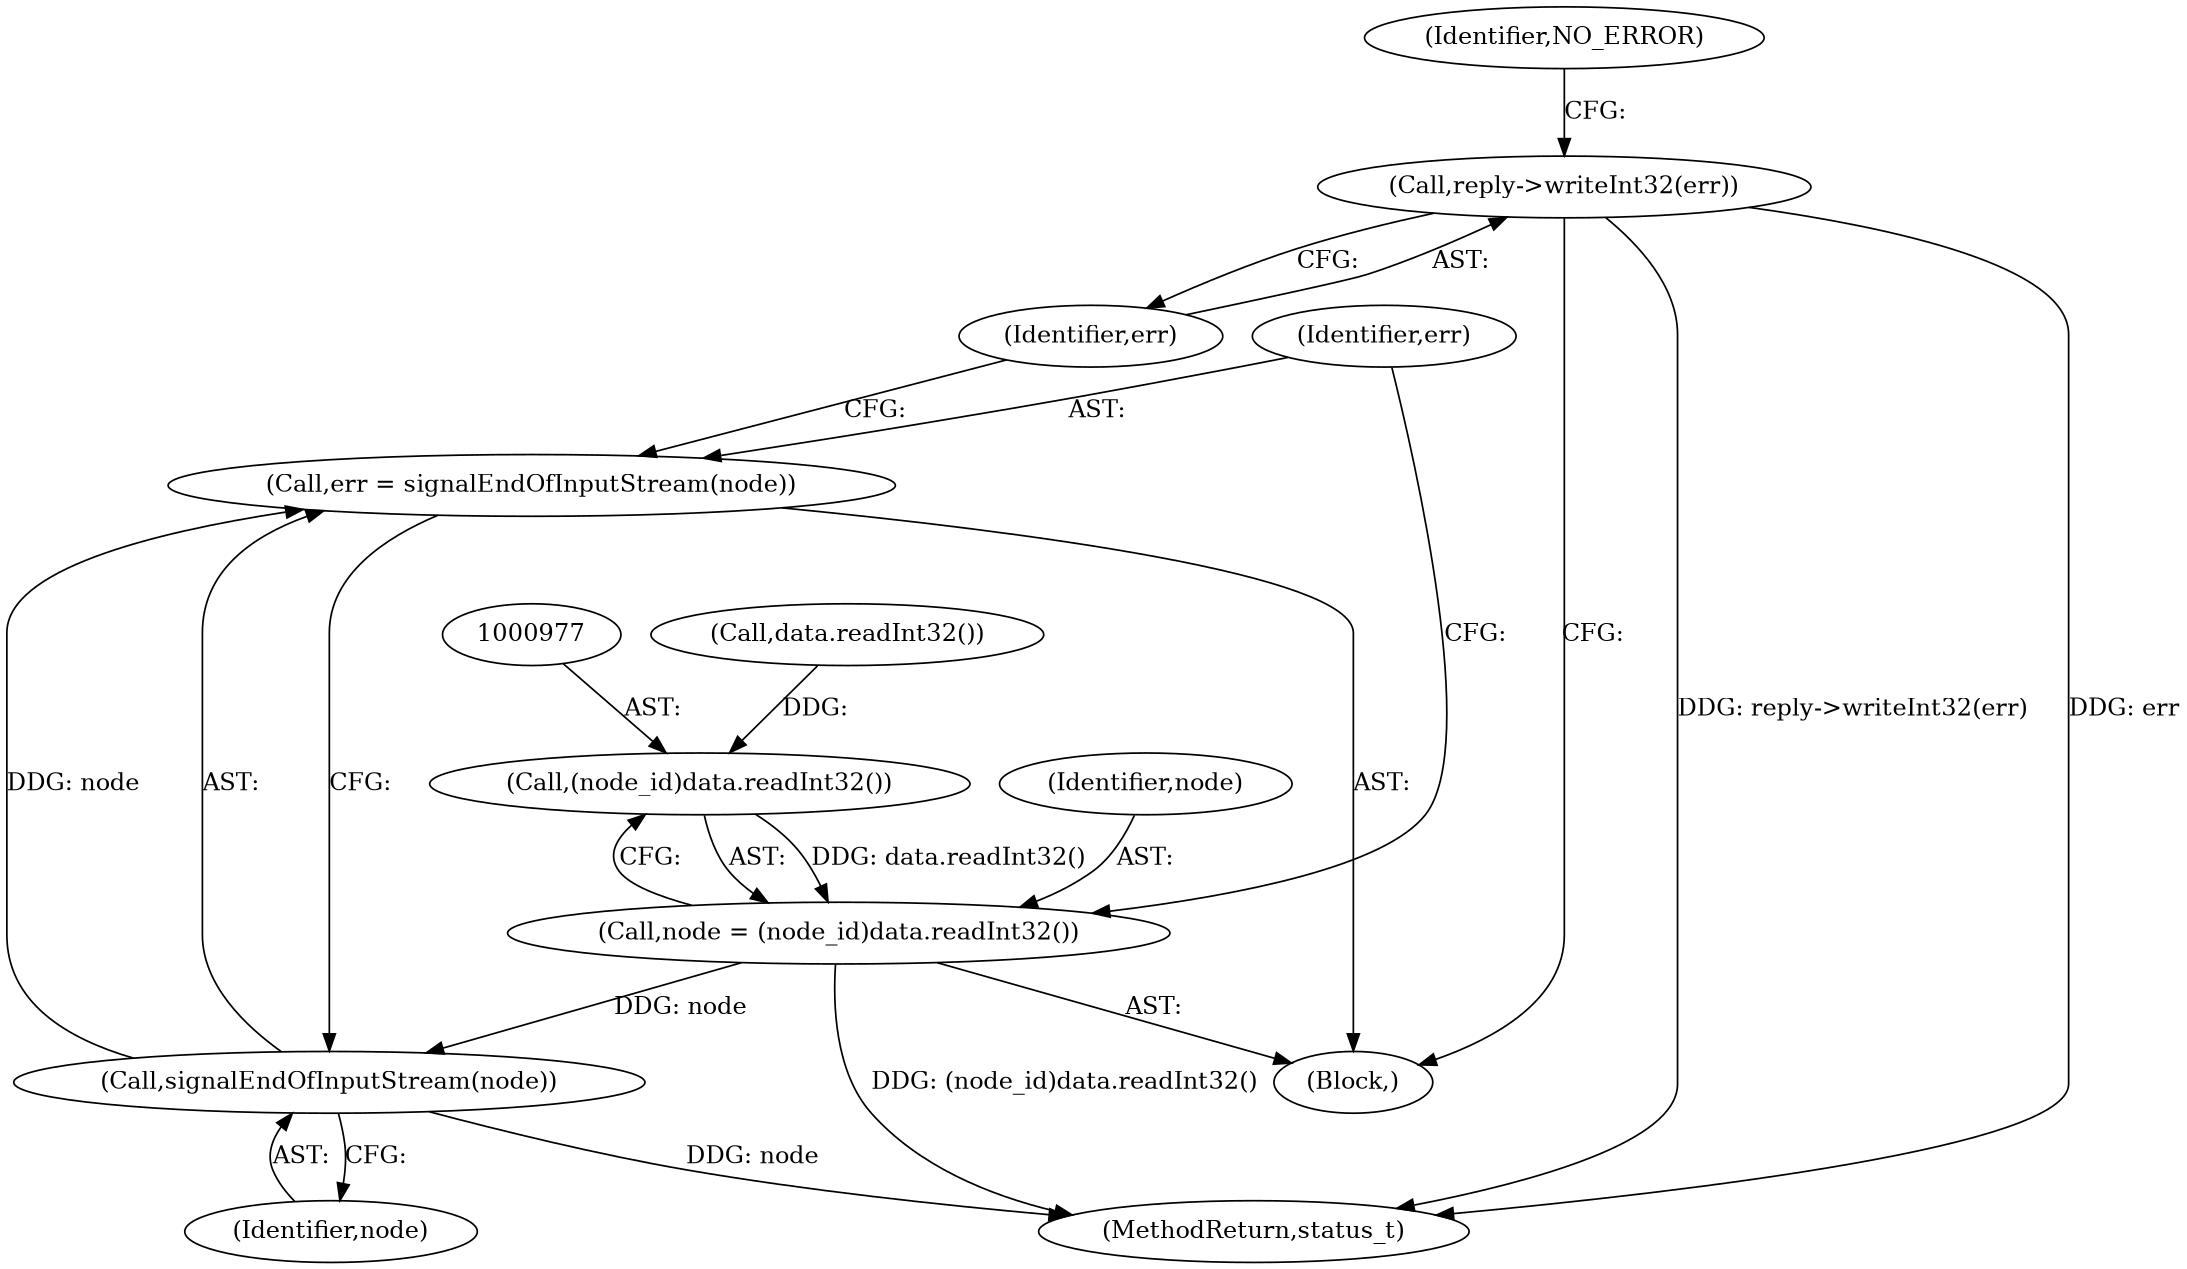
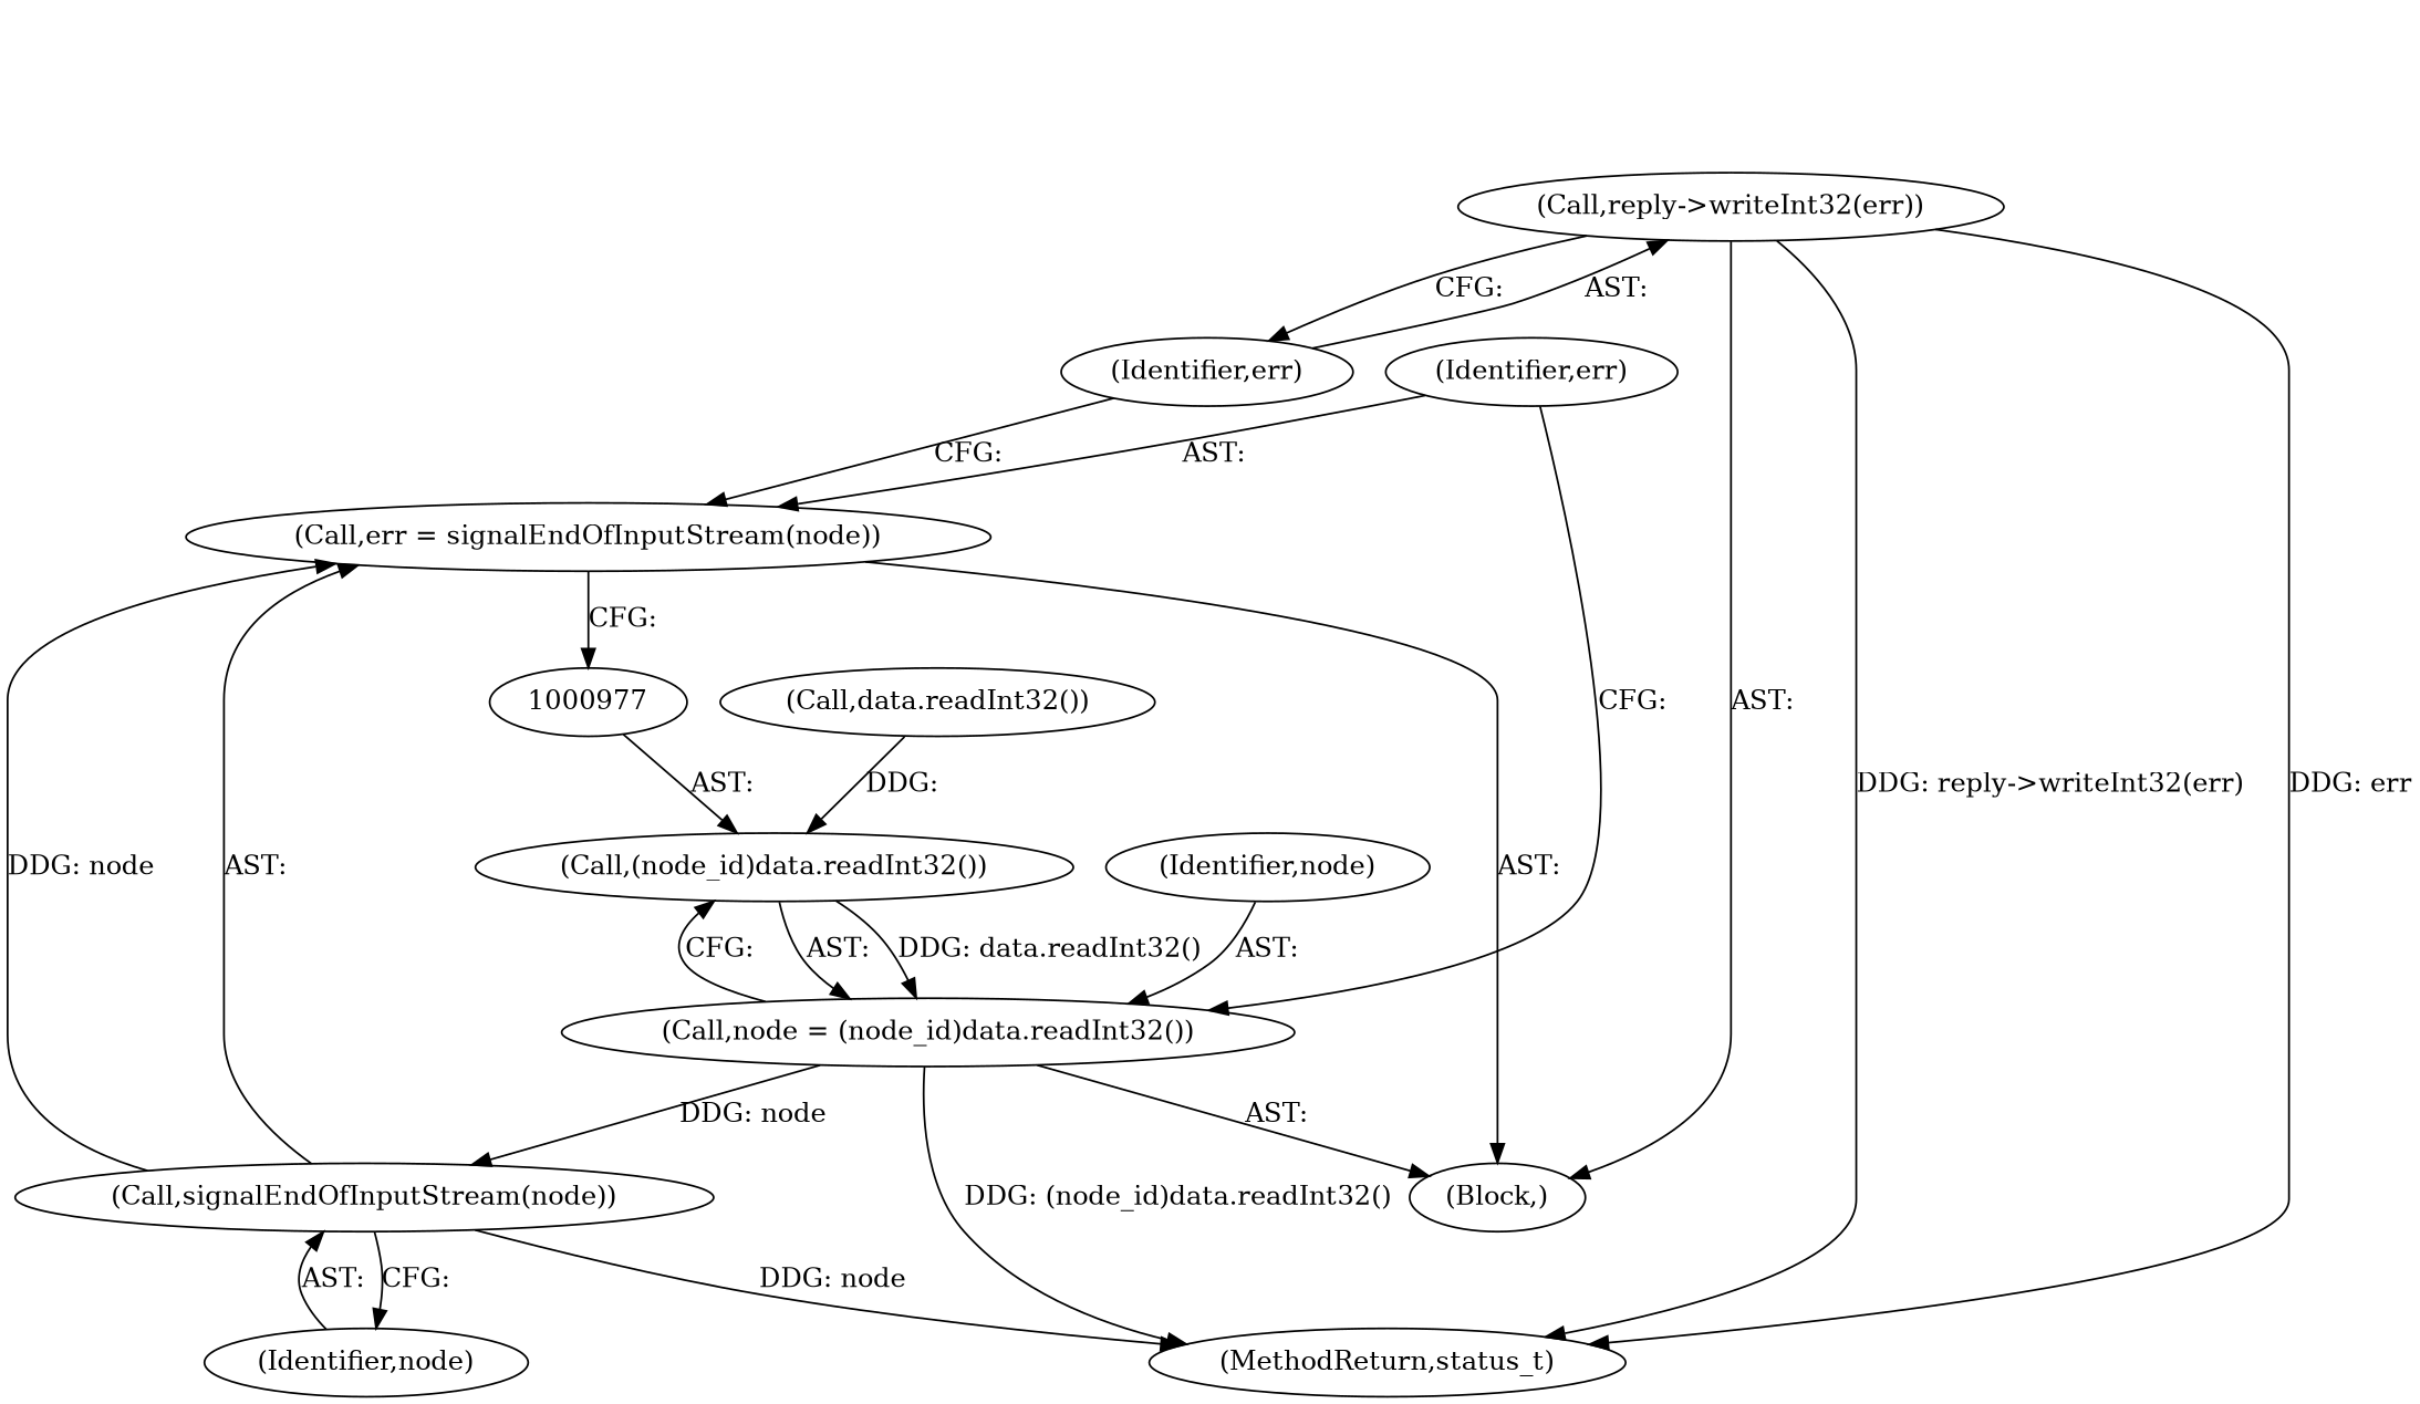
  digraph {
    n1 [label="(Call,err = signalEndOfInputStream(node))"]
    n2 [label="(Call,signalEndOfInputStream(node))"]
    n3 [label="(Block,)"]
    n4 [label="(MethodReturn,status_t)"]
    n5 [label="(Identifier,node)"]
    n6 [label="(Call,reply->writeInt32(err))"]
    n7 [label="(Identifier,err)"]
    n8 [label="(Call,node = (node_id)data.readInt32())"]
    n9 [label="(Call,(node_id)data.readInt32())"]
    n10 [label="(Call,data.readInt32())"]
-   n11 [label="(Identifier,NO_ERROR)"]
    n12 [label="(Identifier,node)"]
    n13 [label="(Identifier,err)"]
    n14 [label=1000977]
-   n1 -> n2 [label="CFG: "]
+   n1 -> n14 [label="CFG: "]
    n1 -> n3 [label="AST: "]
    n2 -> n1 [label="AST: "]
    n2 -> n1 [label="DDG: node"]
    n2 -> n4 [label="DDG: node"]
    n2 -> n5 [label="CFG: "]
    n5 -> n2 [label="AST: "]
-   n6 -> n3 [label="CFG: "]
+   n6 -> n3 [label="AST: "]
    n6 -> n4 [label="DDG: reply->writeInt32(err)"]
    n6 -> n4 [label="DDG: err"]
    n6 -> n7 [label="CFG: "]
    n7 -> n1 [label="CFG: "]
    n7 -> n6 [label="AST: "]
    n8 -> n2 [label="DDG: node"]
    n8 -> n3 [label="AST: "]
    n8 -> n4 [label="DDG: (node_id)data.readInt32()"]
    n8 -> n9 [label="CFG: "]
    n9 -> n8 [label="AST: "]
    n9 -> n8 [label="DDG: data.readInt32()"]
    n10 -> n9 [label="DDG: "]
-   n11 -> n6 [label="CFG: "]
    n12 -> n8 [label="AST: "]
    n13 -> n1 [label="AST: "]
    n13 -> n8 [label="CFG: "]
    n14 -> n9 [label="AST: "]
  }
